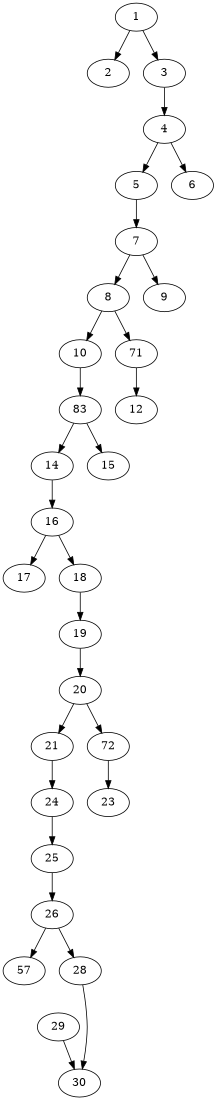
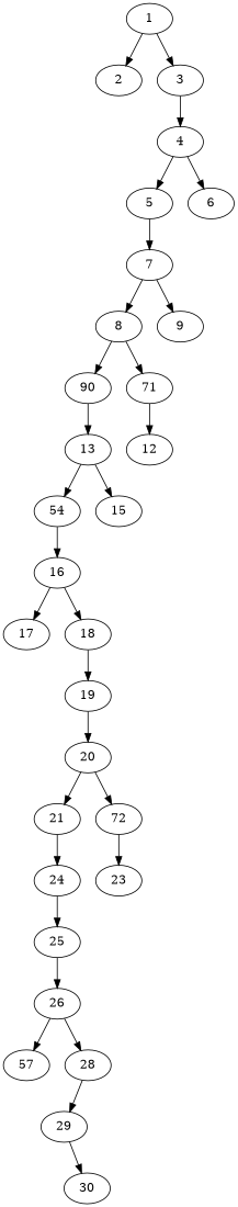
  digraph {
    node [alpha=0.06]
    1 [expect_size=51474432]
    2 [alpha=0.01 expect_size=5507072]
    3 [alpha=0.08 expect_size=24944640]
    4 [alpha=0.10 expect_size=13616128]
    5 [alpha=0.07 expect_size=12008448]
    6 [expect_size=20838400]
    7 [alpha=0.16 expect_size=8406016]
    8 [alpha=0.02 expect_size=46145536]
    9 [expect_size=29083648]
-   10 [alpha=0.13 expect_size=46954496]
+   10 [alpha=0.13 expect_size=46954496 label=90]
    n11 [alpha=0.18 expect_size=50313216 label=71]
-   13 [alpha=0.14 expect_size=19223552 label=83]
+   13 [alpha=0.14 expect_size=19223552]
    12 [alpha=0.07 expect_size=16190464]
-   14 [alpha=0.03 expect_size=37683200]
+   14 [alpha=0.03 expect_size=37683200 label=54]
    15 [alpha=0.13 expect_size=15224832]
    16 [alpha=0.19 expect_size=32500736]
    17 [alpha=0.01 expect_size=47579136]
    18 [alpha=0.11 expect_size=37129216]
    19 [alpha=0.13 expect_size=42654720]
    20 [alpha=0.11 expect_size=8465408]
    21 [alpha=0.10 expect_size=39359488]
    n22 [alpha=0.09 expect_size=34143232 label=72]
    24 [expect_size=35849216]
    23 [alpha=0.16 expect_size=49891328]
    25 [alpha=0.20 expect_size=43997184]
    26 [alpha=0.20 expect_size=27762688]
    n27 [alpha=0.01 expect_size=26498048 label=57]
    28 [alpha=0.20 expect_size=28855296]
    29 [alpha=0.08 expect_size=8477696]
    30 [alpha=0.15 expect_size=38036480]
    1 -> 2
    1 -> 3
    3 -> 4
    4 -> 5
    4 -> 6
    5 -> 7
    7 -> 8
    7 -> 9
    8 -> 10
    8 -> n11
    10 -> 13
    n11 -> 12
    13 -> 14
    13 -> 15
    14 -> 16
    16 -> 17
    16 -> 18
    18 -> 19
    19 -> 20
    20 -> 21
    20 -> n22
    21 -> 24
    n22 -> 23
    24 -> 25
    25 -> 26
    26 -> n27
    26 -> 28
-   28 -> 30
+   28 -> 29
    29 -> 30
  }
